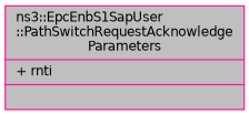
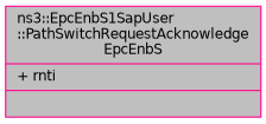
  digraph {
-   n1 [color=deeppink fillcolor=grey75 fontcolor=black fontname=Helvetica fontsize=10 height=0.2 label="{ns3::EpcEnbS1SapUser\l::PathSwitchRequestAcknowledge\lParameters\n|+ rnti\l|}" shape=record style=filled width=0.4]
+   n1 [color=deeppink fillcolor=grey75 fontcolor=black fontname=Helvetica fontsize=10 height=0.2 label="{ns3::EpcEnbS1SapUser\l::PathSwitchRequestAcknowledge\lEpcEnbS\n|+ rnti\l|}" shape=record style=filled width=0.4]
  }
